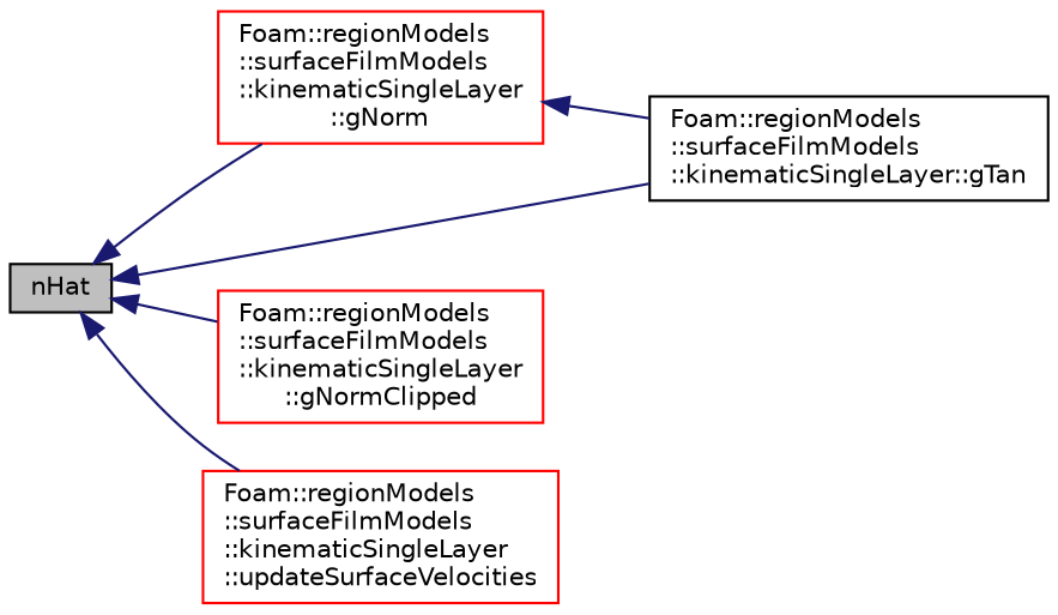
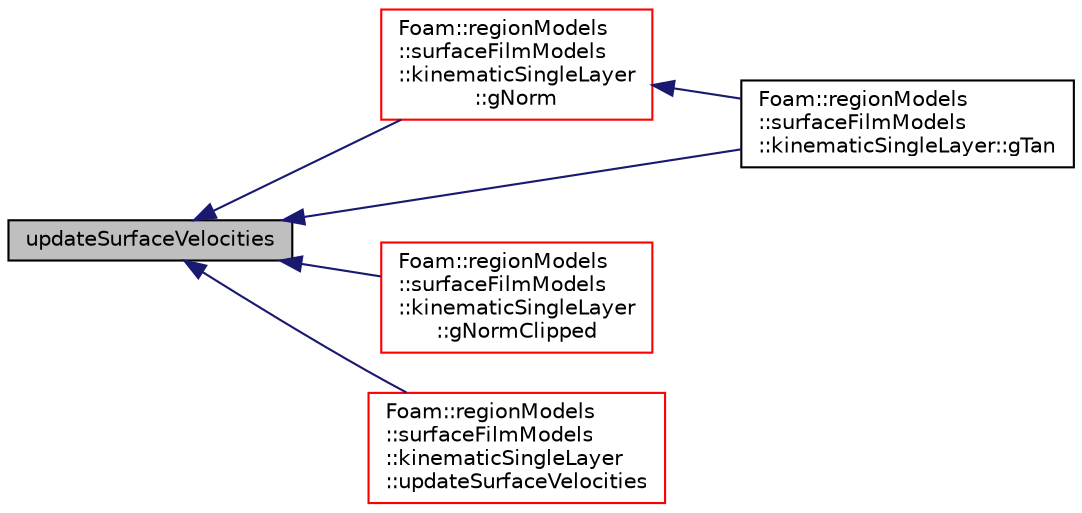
  digraph {
    rankdir=LR
    node [color=red fontname=Helvetica fontsize=10 shape=record]
    edge [color=midnightblue dir=back fontname=Helvetica fontsize=10 labelfontname=Helvetica labelfontsize=10 style=solid]
-   n1 [color=black fillcolor=grey75 fontcolor=black height=0.2 label=nHat style=filled width=0.4]
+   n1 [color=black fillcolor=grey75 fontcolor=black height=0.2 label=updateSurfaceVelocities style=filled width=0.4]
    n2 [height=0.2 label="Foam::regionModels\l::surfaceFilmModels\l::kinematicSingleLayer\l::gNorm" width=0.4]
    n3 [color=black height=0.2 label="Foam::regionModels\l::surfaceFilmModels\l::kinematicSingleLayer::gTan" width=0.4]
    n4 [height=0.2 label="Foam::regionModels\l::surfaceFilmModels\l::kinematicSingleLayer\l::gNormClipped" width=0.4]
    n5 [height=0.2 label="Foam::regionModels\l::surfaceFilmModels\l::kinematicSingleLayer\l::updateSurfaceVelocities" width=0.4]
    n1 -> n2
    n1 -> n3
    n1 -> n4
    n1 -> n5
    n2 -> n3
  }
